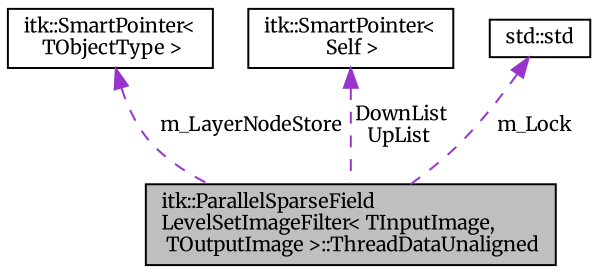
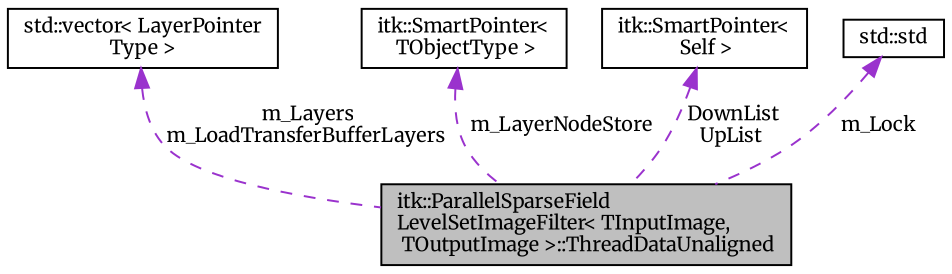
  digraph {
    fontname=Merriweather
    rankdir=TB
    node [color=black fillcolor=white fontname=Merriweather fontsize=10 shape=record style=filled]
    edge [color=darkorchid3 dir=back fontname=Merriweather fontsize=10 labelfontname=Helvetica labelfontsize=10 style=dashed]
    n1 [fillcolor=grey75 fontcolor=black height=0.2 label="itk::ParallelSparseField\lLevelSetImageFilter\< TInputImage,\l TOutputImage \>::ThreadDataUnaligned" width=0.4]
+   n2 [height=0.2 label="std::vector\< LayerPointer\lType \>" width=0.4]
    n3 [height=0.2 label="itk::SmartPointer\<\l TObjectType \>" width=0.4]
    n4 [height=0.2 label="itk::SmartPointer\<\l Self \>" width=0.4]
    n5 [height=0.2 label="std::std" width=0.4]
+   n2 -> n1 [label=" m_Layers\nm_LoadTransferBufferLayers"]
    n3 -> n1 [label=" m_LayerNodeStore"]
    n4 -> n1 [label=" DownList\nUpList"]
    n5 -> n1 [label=" m_Lock"]
  }
